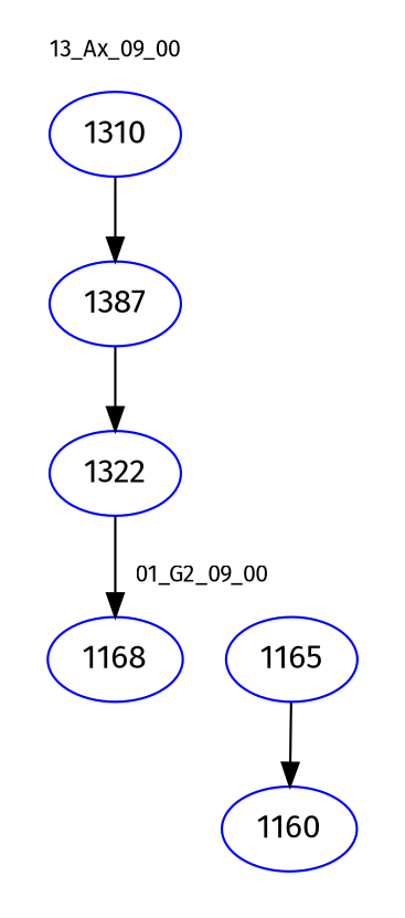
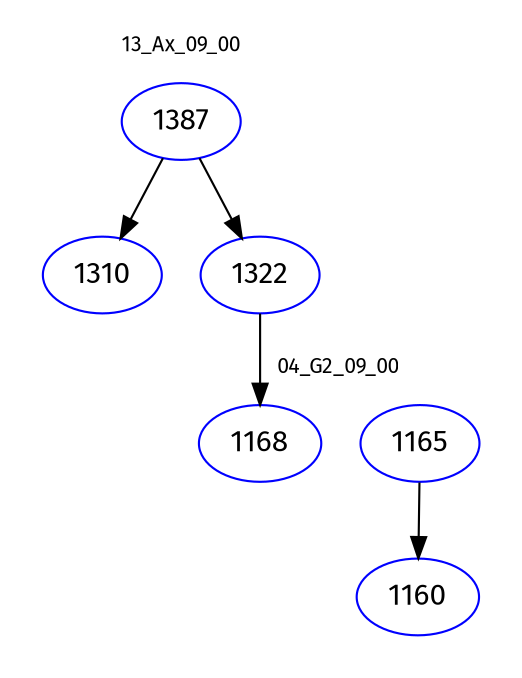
  digraph {
    fontname="Fira Sans"
    node [color=blue fontname="Fira Sans"]
    edge [color=black fontname="Fira Sans"]
    n1 [label=1387]
    n2 [label=1310]
    n3 [label=1322]
    n4 [label=1165]
    n5 [label=1160]
    n6 [label=1168]
    subgraph cluster_1 {
      color=white
      fontsize=10
      label="13_Ax_09_00"
      n1
      n2
      n3
    }
    subgraph cluster_2 {
      color=white
      fontsize=10
-     label="01_G2_09_00"
+     label="04_G2_09_00"
      n4
      n5
      n6
    }
-   n2 -> n1
+   n1 -> n2
    n1 -> n3
    n3 -> n6
    n4 -> n5
  }
